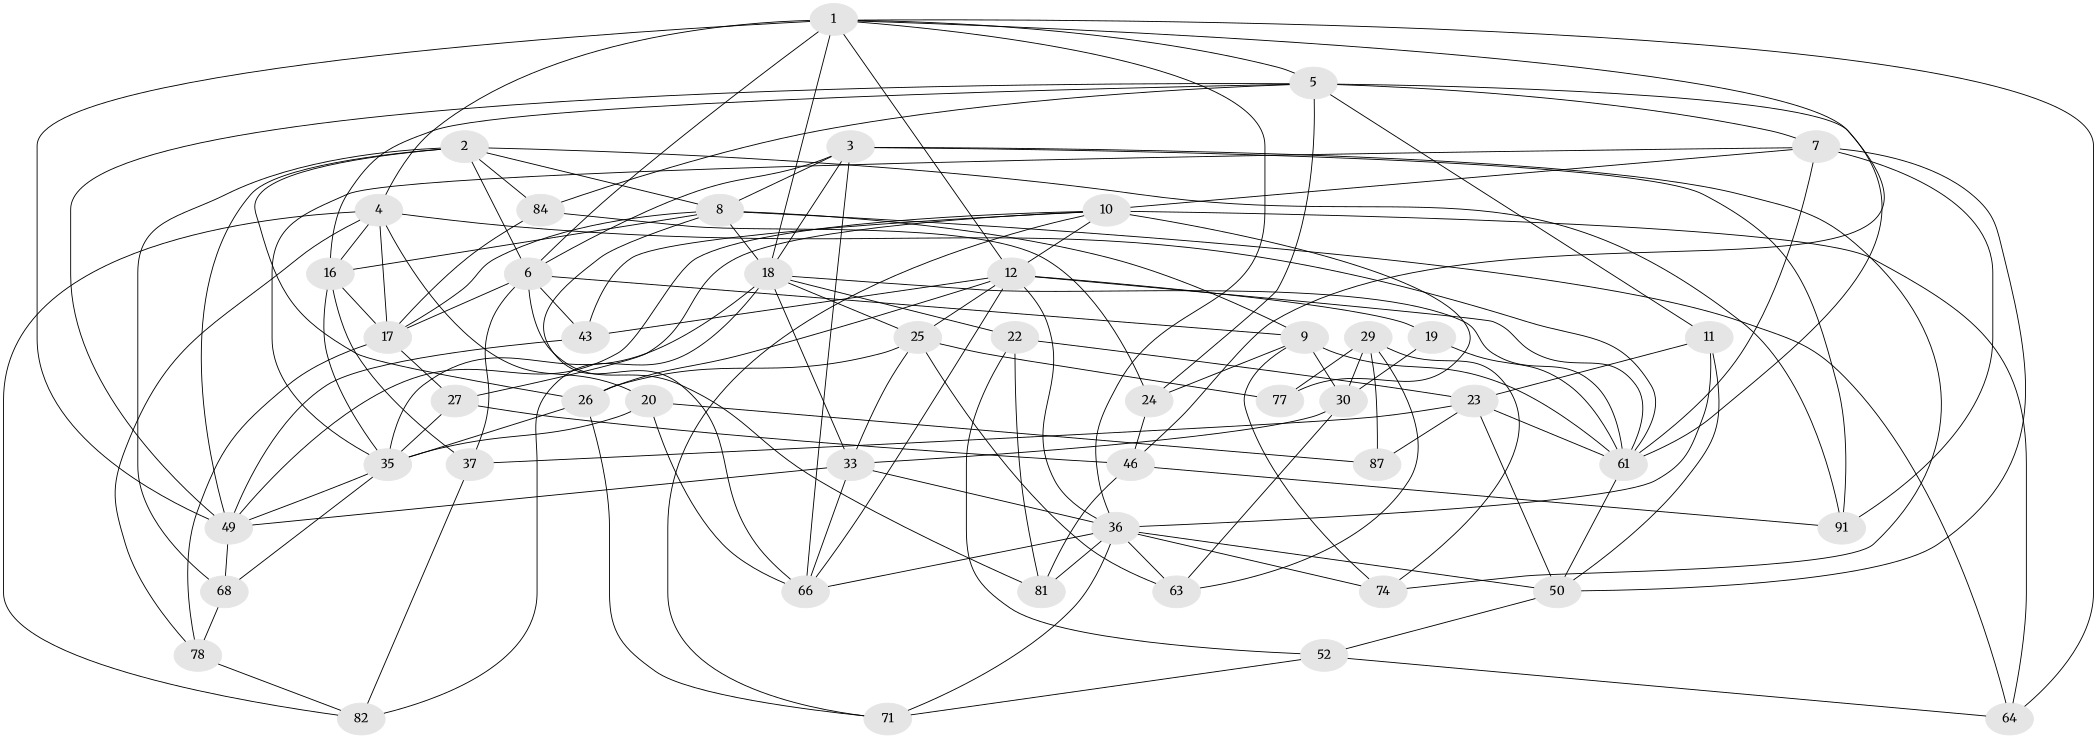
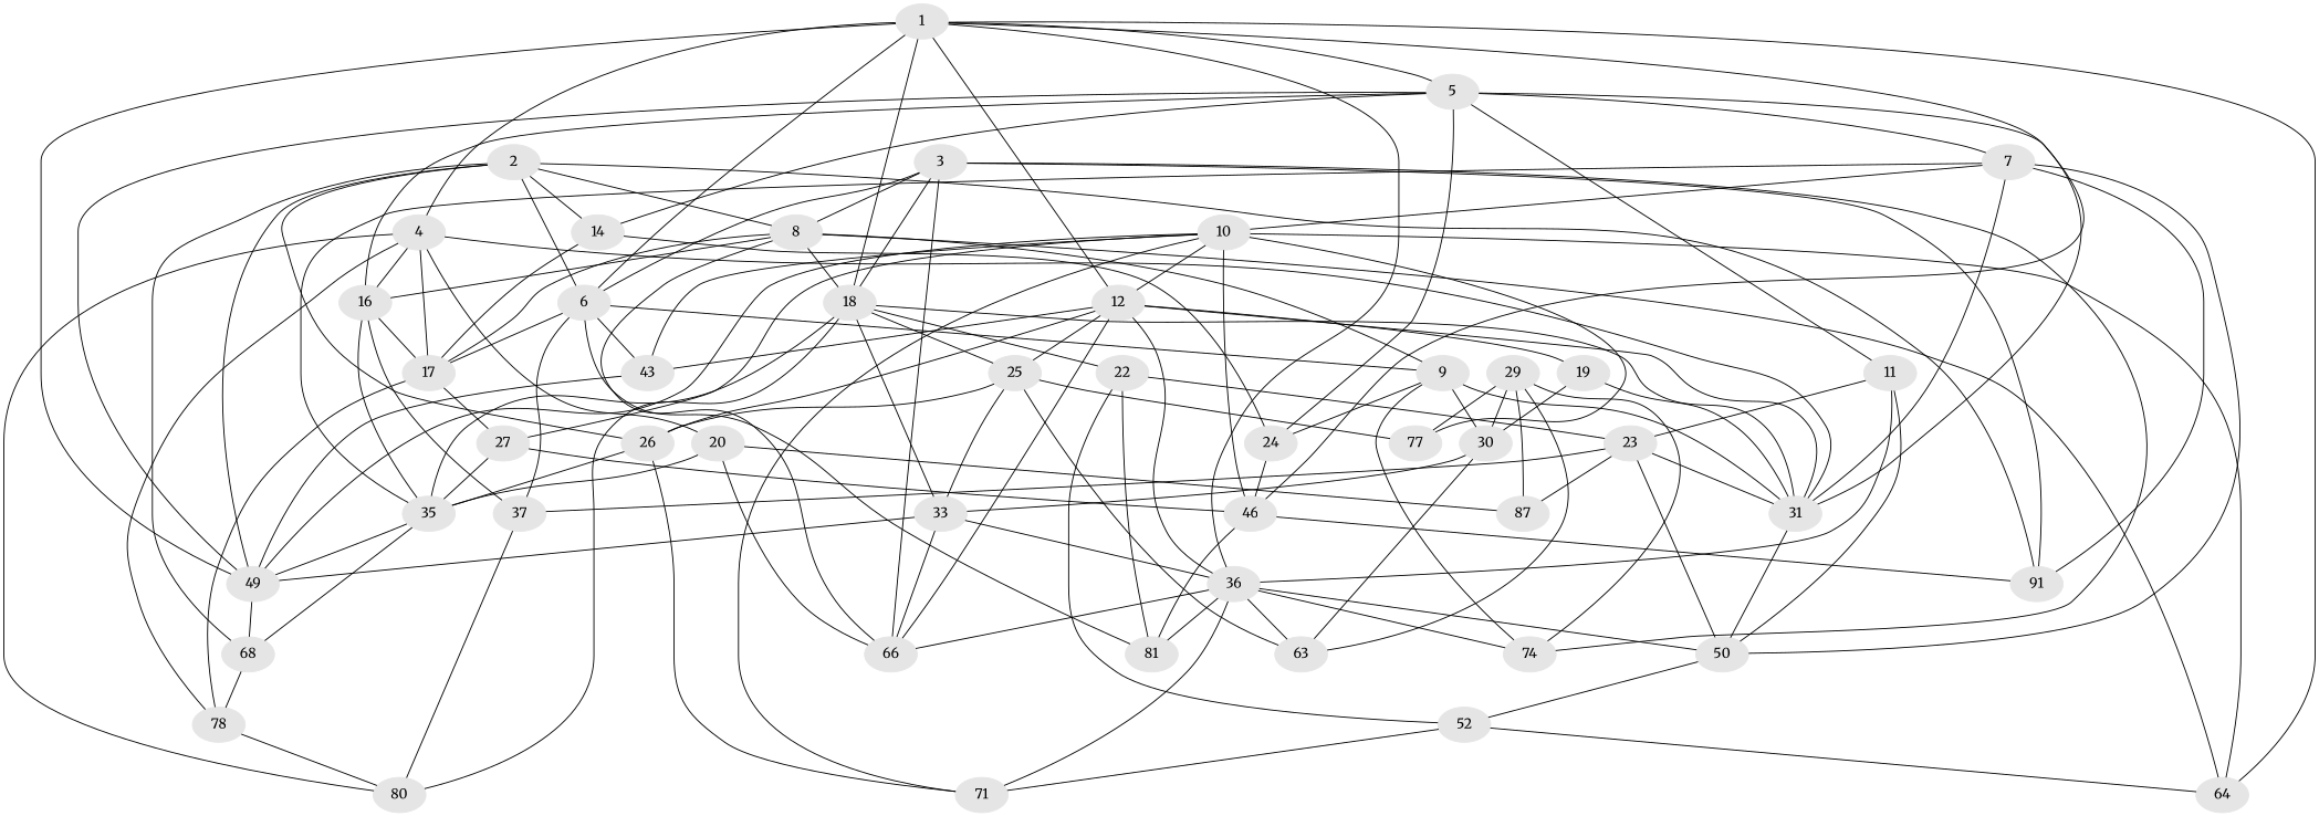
  graph {
    fontname=Merriweather
    node [color=gray90 fontname=Merriweather style=filled]
    edge [fontname=Merriweather]
    1 [super="+83+32"]
    4 [super="+28+19"]
    5 [super="+21"]
    6 [super="+45"]
    12 [super="+48+79+39"]
    18 [super="+55+41"]
    36 [super="+38"]
    46 [super="+47"]
    49 [super="+75"]
    64
    16 [super="+80"]
    17 [super="+88+69"]
    20
-   31 [super="+70+42" label=61]
+   31 [super="+70+42"]
    78
-   82
-   14 [label=84]
+   82 [label=80]
+   14
    7 [super="+95"]
    11
    24
    9 [super="+60"]
    37
    43
    81
    26 [super="+67"]
    66 [super="+94"]
    n27 [label=19]
    25 [super="+61"]
    35 [super="+84+90"]
    22
    33 [super="+57"]
    74
    50 [super="+89"]
    71
    63
    91
    68
    2 [super="+13+34"]
    8 [super="+92+86"]
    3 [super="+76"]
    27
    87
    10 [super="+54"]
    23 [super="+51"]
    30 [super="+53"]
    n46 [label=77]
    52
    29 [super="+59"]
    1 -- 4
    1 -- 5
    1 -- 6
    1 -- 12
    1 -- 18 [weight=2]
    1 -- 36
    1 -- 46
    1 -- 49
    1 -- 64
    4 -- 16
    4 -- 17 [weight=2]
    4 -- 20
    4 -- 31
    4 -- 78
    4 -- 82
    5 -- 49
    5 -- 16
    5 -- 31
    5 -- 14
    5 -- 7
    5 -- 11
    5 -- 24
    6 -- 17
    6 -- 9
    6 -- 37
    6 -- 43
    6 -- 81
    12 -- 36
    12 -- 31
    12 -- 43
    12 -- 26
    12 -- 66
    12 -- n27 [weight=2]
    12 -- 25
    18 -- 31 [weight=2]
    18 -- 82
    18 -- 25
    18 -- 35
    18 -- 22
    18 -- 33
    36 -- 81
    36 -- 66
    36 -- 74
    36 -- 50
    36 -- 71
    36 -- 63
    46 -- 81
    46 -- 91
    49 -- 68
    16 -- 17
    16 -- 37
    16 -- 35
    17 -- 78
    17 -- 27
    20 -- 66
    20 -- 35
    20 -- 87
    31 -- 50
    78 -- 82
    14 -- 17
    14 -- 24
    7 -- 31
    7 -- 35
    7 -- 50
    7 -- 91
    7 -- 10
    11 -- 36
    11 -- 50
    11 -- 23
    24 -- 46
    9 -- 31
    9 -- 24
    9 -- 74
    9 -- 30
    37 -- 82
    43 -- 49
    26 -- 35
    26 -- 71
    n27 -- 31
    n27 -- 30
    25 -- 26
    25 -- 33
    25 -- 63
    25 -- n46
    35 -- 49
    35 -- 68
    22 -- 81
    22 -- 23
    22 -- 52
    33 -- 36
    33 -- 49
    33 -- 66
    50 -- 52
    68 -- 78
    2 -- 6
    2 -- 49
    2 -- 14
    2 -- 26 [weight=2]
    2 -- 91
    2 -- 68
    2 -- 8
    8 -- 18 [weight=2]
    8 -- 64
    8 -- 16
    8 -- 17
    8 -- 9
    8 -- 66
    3 -- 6
    3 -- 18
    3 -- 66
    3 -- 74
    3 -- 91
    3 -- 8
    27 -- 46
    27 -- 35
    10 -- 12
+   10 -- 46
    10 -- 49
    10 -- 64
    10 -- 43
    10 -- 71
    10 -- 27
    10 -- n46 [weight=2]
    23 -- 31
    23 -- 37
    23 -- 50
    23 -- 87
    30 -- 33
    30 -- 63
    52 -- 64
    52 -- 71
    29 -- 74
    29 -- 63
    29 -- 87 [weight=2]
    29 -- 30
    29 -- n46
  }
